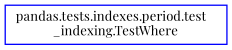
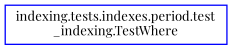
  digraph {
    rankdir=LR
    fontname="Playfair Display"
-   n1 [color=blue fillcolor=white fontname="Playfair Display" fontsize=10 height=0.2 label="pandas.tests.indexes.period.test\l_indexing.TestWhere" shape=box style=filled width=0.4]
+   n1 [color=blue fillcolor=white fontname="Playfair Display" fontsize=10 height=0.2 label="indexing.tests.indexes.period.test\l_indexing.TestWhere" shape=box style=filled width=0.4]
  }
